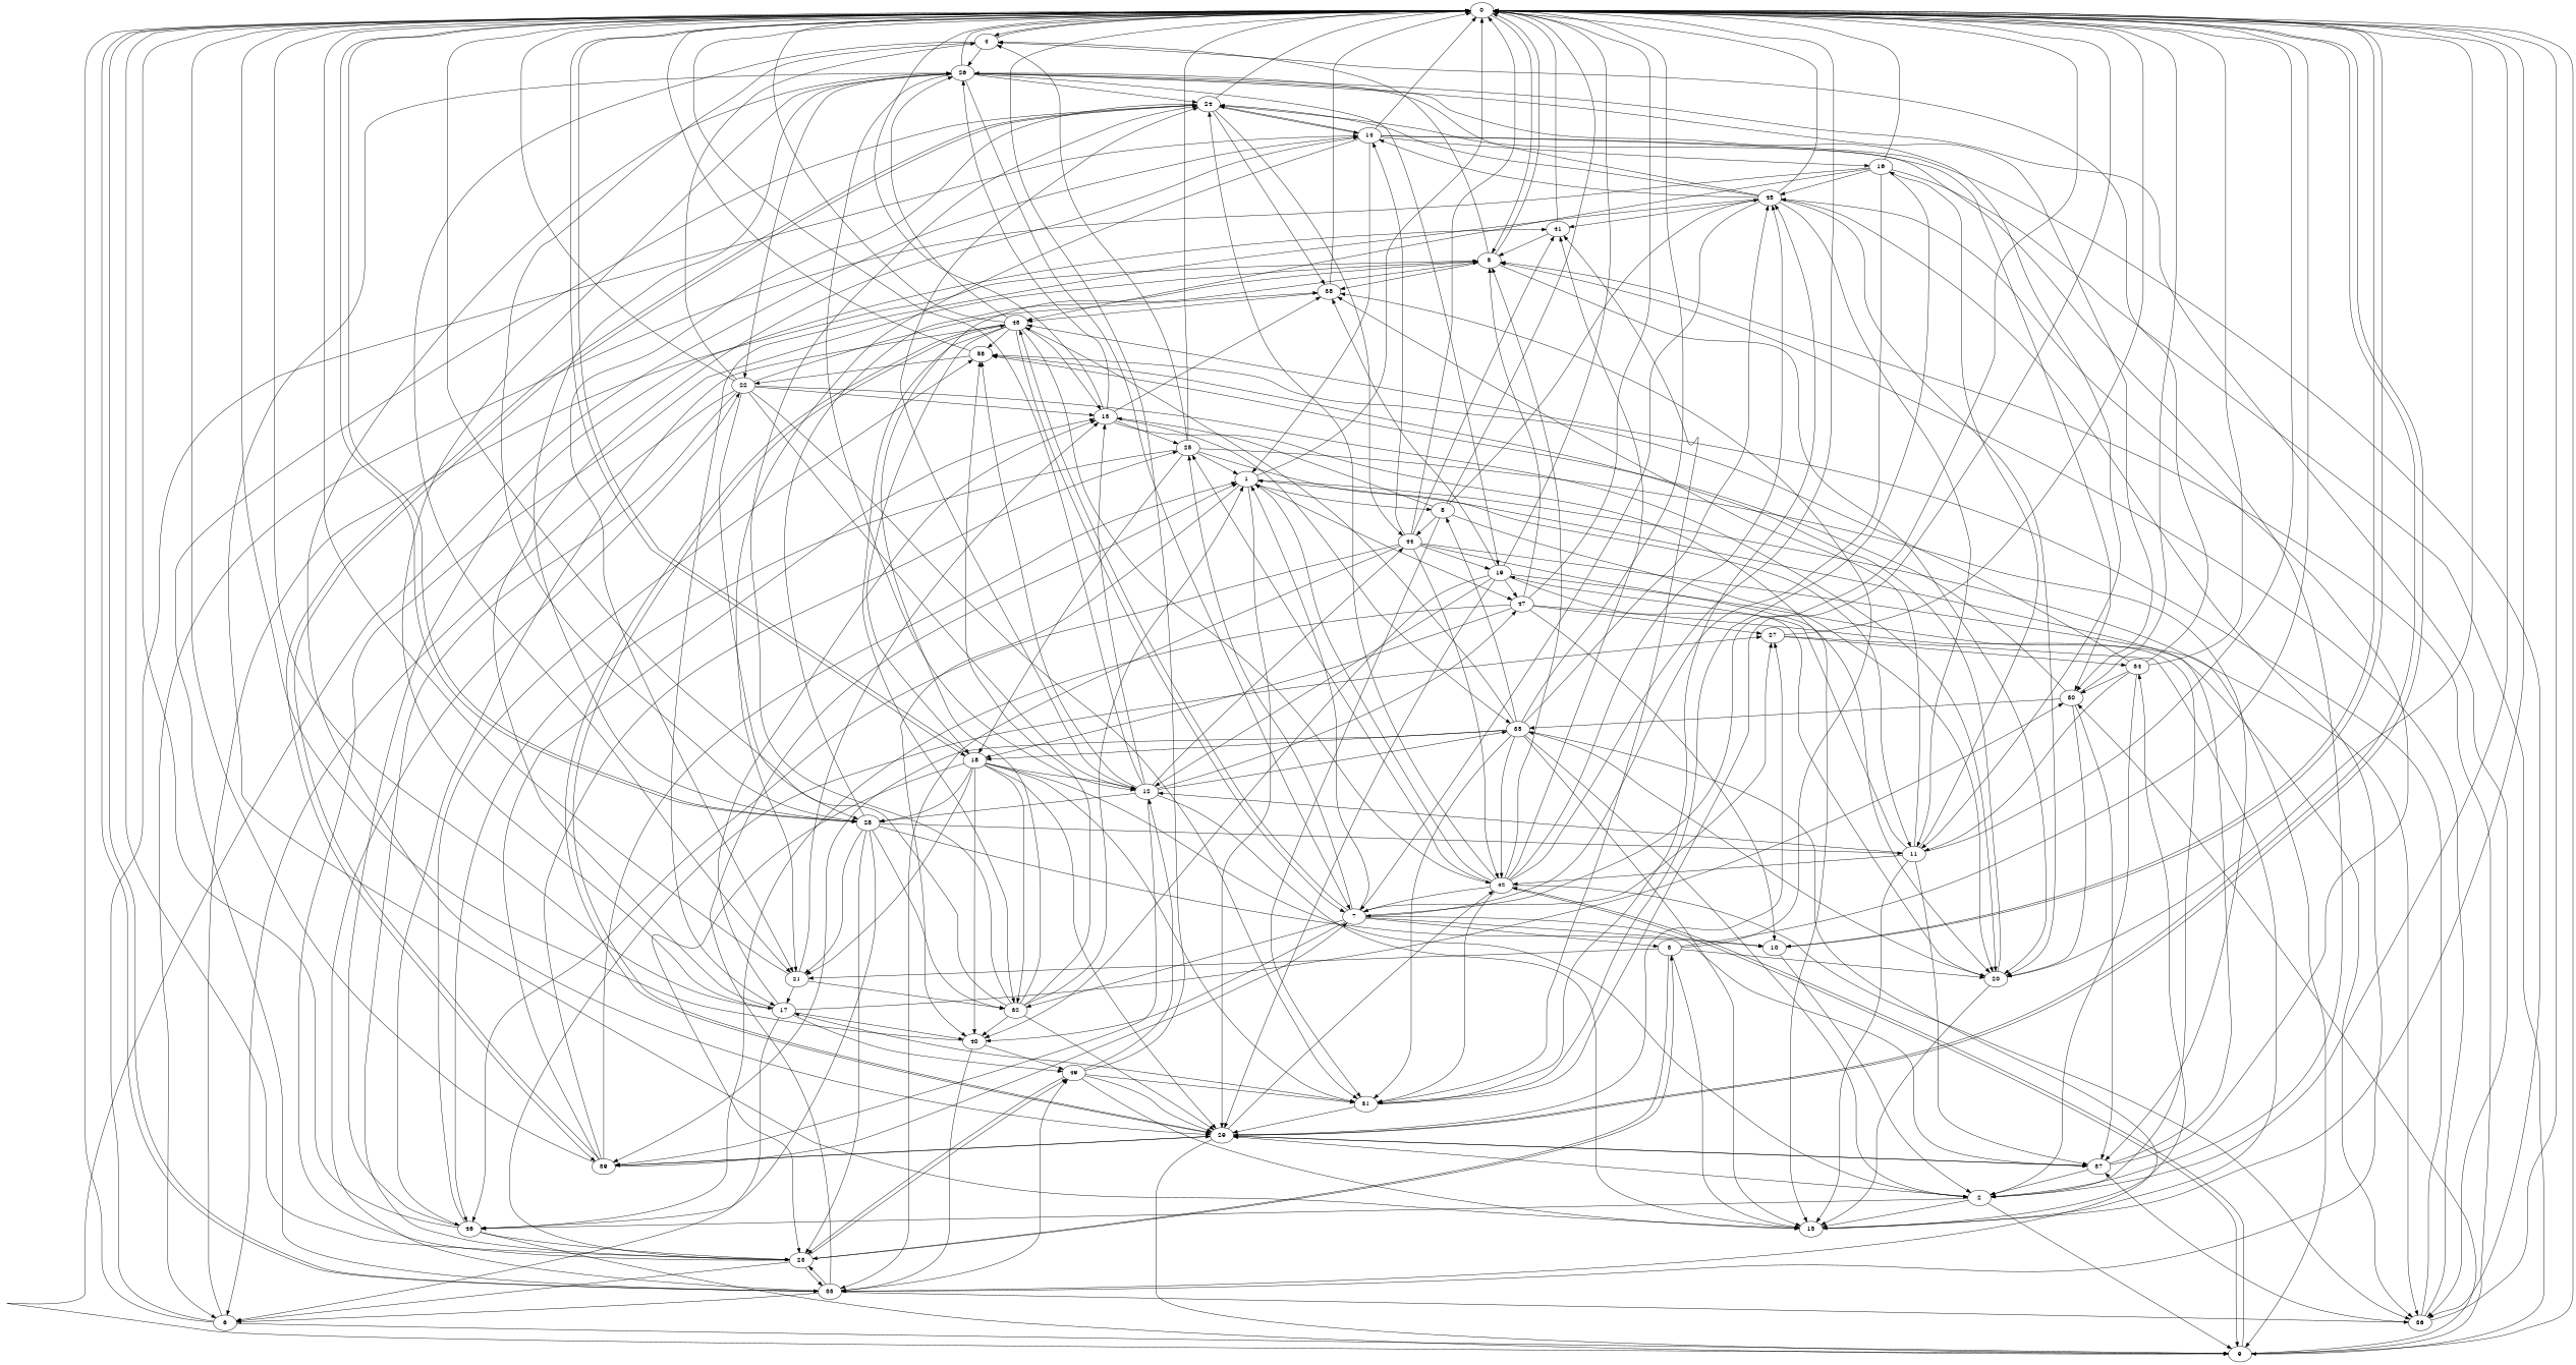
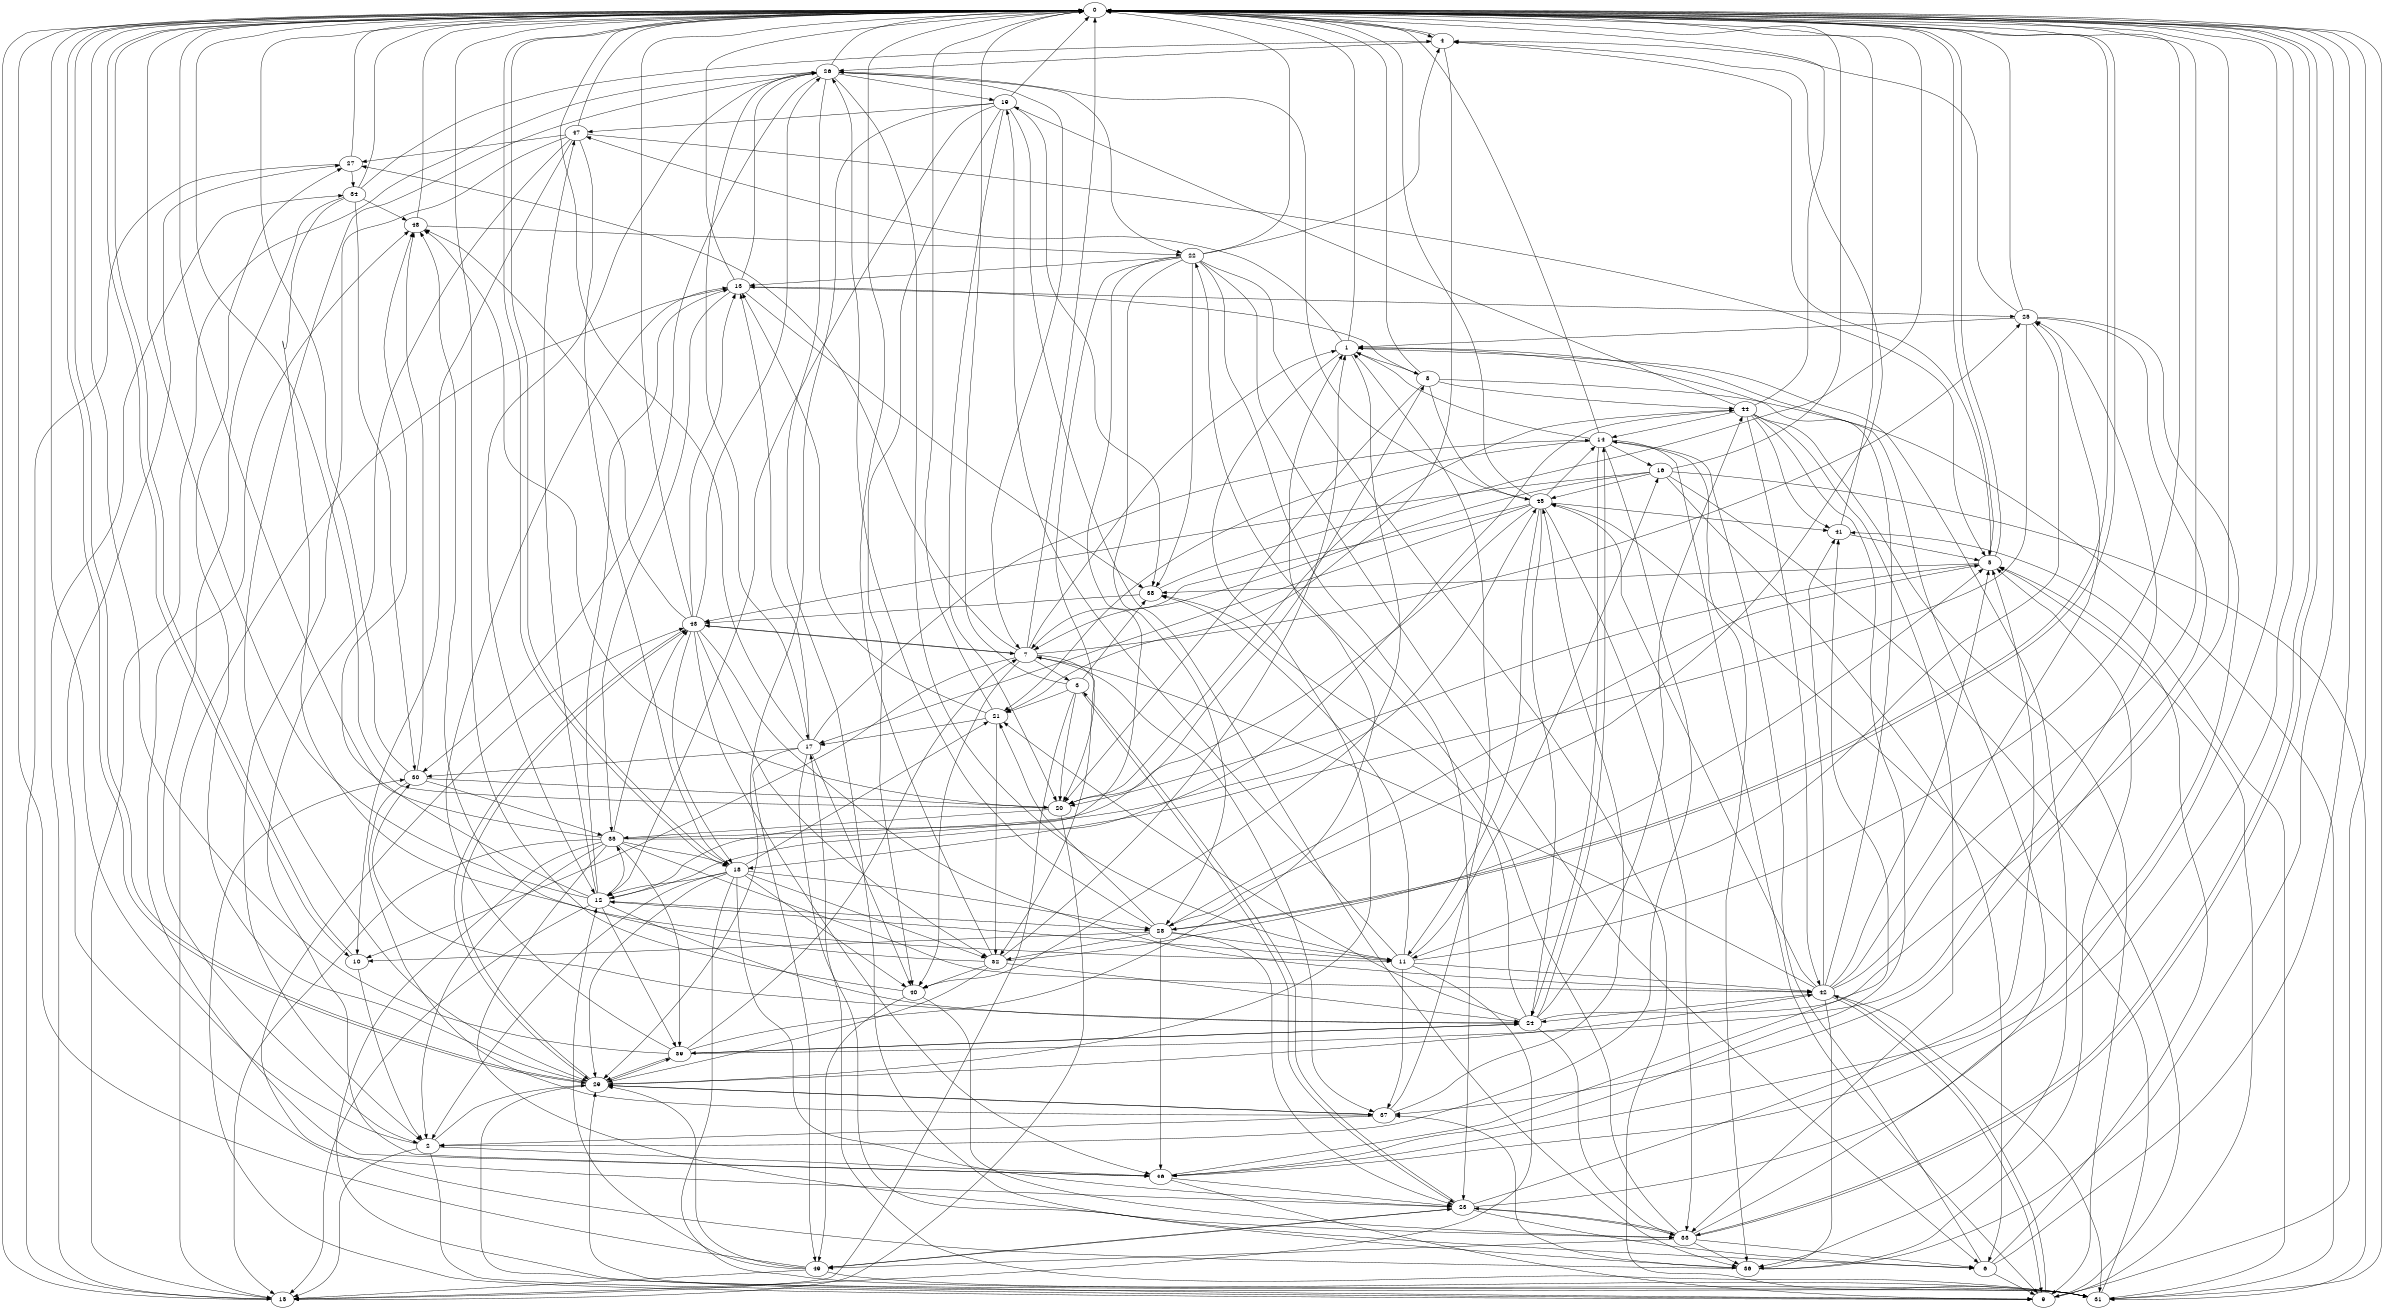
  strict digraph {
    fontname="DejaVu Serif"
    node [component_delay=3 fontname="DejaVu Serif"]
    edge [fontname="DejaVu Serif" wire_delay=1]
    0
    4
    5
    10
    18
    28
    29
    33
    21
    26
    20
    38
    2
    40
    23
    32
    31
    12
    46
    11
    9
    27
    37
    43
    42
    39
    1
    36
    6
    49
    22
    13
    17
    30
    7
    19
    24
    15
-   48 [label=58]
+   48
    35
    3
    45
    41
    47
    44
    16
    34
    25
    8
    14
    0 -> 4
    0 -> 5
    0 -> 10
    0 -> 18
    0 -> 28
    0 -> 29
    0 -> 33
    4 -> 0
    4 -> 28
    4 -> 21
    4 -> 26
    5 -> 0
    5 -> 4
    5 -> 20
    5 -> 38
    10 -> 0
    10 -> 2
    18 -> 0
    18 -> 28
    18 -> 29
    18 -> 21
    18 -> 2
    18 -> 40
    18 -> 23
    18 -> 32
    18 -> 31
    18 -> 12
    28 -> 0
    28 -> 5
    28 -> 10
    28 -> 21
    28 -> 26
    28 -> 23
    28 -> 32
    28 -> 46
    28 -> 11
    29 -> 0
    29 -> 9
    29 -> 27
    29 -> 37
    29 -> 43
    29 -> 42
    29 -> 39
    33 -> 0
    33 -> 23
    33 -> 1
    33 -> 36
    33 -> 6
    33 -> 49
    33 -> 22
    21 -> 0
    21 -> 32
    21 -> 13
    21 -> 17
    26 -> 0
    26 -> 29
    26 -> 12
    26 -> 11
    26 -> 36
    26 -> 22
    26 -> 17
    26 -> 30
    26 -> 7
    26 -> 19
-   26 -> 24
    20 -> 0
    20 -> 15
    20 -> 48
    20 -> 35
    38 -> 0
    38 -> 43
    2 -> 0
    2 -> 29
    2 -> 46
    2 -> 9
    2 -> 15
    40 -> 0
    40 -> 33
    40 -> 49
    23 -> 0
    23 -> 5
    23 -> 33
    23 -> 27
    23 -> 6
    23 -> 49
    23 -> 3
    32 -> 0
    32 -> 5
    32 -> 29
    32 -> 40
    32 -> 1
    32 -> 24
    32 -> 48
    31 -> 0
    31 -> 29
    31 -> 17
    31 -> 45
    31 -> 41
    12 -> 0
    12 -> 28
    12 -> 39
    12 -> 13
    12 -> 24
    12 -> 15
    12 -> 48
    12 -> 35
    12 -> 47
    12 -> 44
    46 -> 0
    46 -> 23
    46 -> 9
    46 -> 48
    46 -> 41
    11 -> 0
    11 -> 38
    11 -> 12
    11 -> 37
    11 -> 42
    11 -> 19
    11 -> 15
    11 -> 16
    9 -> 0
    9 -> 5
    9 -> 42
    9 -> 30
    27 -> 0
    27 -> 15
    27 -> 34
    37 -> 29
    37 -> 2
    37 -> 1
    37 -> 45
    43 -> 0
    43 -> 18
    43 -> 29
    43 -> 26
    43 -> 32
    43 -> 46
    43 -> 42
    43 -> 13
    43 -> 7
    43 -> 48
    42 -> 0
    42 -> 5
    42 -> 31
    42 -> 9
    42 -> 1
    42 -> 36
    42 -> 7
    42 -> 24
    42 -> 45
    42 -> 41
    42 -> 25
    39 -> 0
    39 -> 29
    39 -> 1
    39 -> 13
    39 -> 7
    39 -> 24
    39 -> 25
    1 -> 0
    1 -> 29
    1 -> 40
    1 -> 36
    1 -> 47
    1 -> 8
    36 -> 0
    36 -> 5
    36 -> 37
    36 -> 43
    6 -> 0
    6 -> 5
    6 -> 9
    6 -> 14
    49 -> 0
    49 -> 29
    49 -> 23
    49 -> 31
    49 -> 12
    49 -> 15
    22 -> 0
    22 -> 4
    22 -> 28
    22 -> 20
    22 -> 38
    22 -> 23
    22 -> 31
    22 -> 12
    22 -> 6
    22 -> 13
    13 -> 0
    13 -> 26
    13 -> 38
    13 -> 15
    13 -> 35
    13 -> 25
    17 -> 0
    17 -> 40
    17 -> 6
    17 -> 49
    17 -> 13
    17 -> 30
    17 -> 14
    30 -> 0
    30 -> 20
    30 -> 37
    30 -> 48
    30 -> 35
    7 -> 0
    7 -> 10
    7 -> 40
    7 -> 32
    7 -> 27
    7 -> 37
    7 -> 43
    7 -> 1
    7 -> 3
    7 -> 25
    19 -> 0
    19 -> 29
    19 -> 20
    19 -> 38
    19 -> 40
    19 -> 12
    19 -> 36
    19 -> 47
    24 -> 0
    24 -> 33
    24 -> 21
    24 -> 38
    24 -> 39
    24 -> 30
    24 -> 44
    24 -> 14
    15 -> 0
    15 -> 26
    15 -> 34
    48 -> 0
    48 -> 22
    35 -> 0
    35 -> 18
    35 -> 33
    35 -> 2
    35 -> 31
    35 -> 43
    35 -> 42
    35 -> 39
    35 -> 15
    35 -> 45
    35 -> 8
    3 -> 0
    3 -> 21
    3 -> 20
    3 -> 38
    3 -> 23
    3 -> 15
    45 -> 0
    45 -> 33
    45 -> 26
    45 -> 20
    45 -> 11
    45 -> 17
    45 -> 7
    45 -> 24
    45 -> 41
    45 -> 14
    41 -> 0
    41 -> 5
    47 -> 0
    47 -> 5
    47 -> 10
    47 -> 18
    47 -> 2
    47 -> 46
    47 -> 27
    44 -> 0
    44 -> 33
    44 -> 20
    44 -> 46
    44 -> 9
    44 -> 42
    44 -> 19
    44 -> 41
    44 -> 14
    16 -> 0
    16 -> 31
    16 -> 9
    16 -> 43
    16 -> 6
    16 -> 7
    16 -> 45
    34 -> 0
    34 -> 4
    34 -> 2
    34 -> 11
    34 -> 30
    34 -> 48
    25 -> 0
    25 -> 4
    25 -> 18
    25 -> 46
    25 -> 11
    25 -> 37
    25 -> 1
    8 -> 0
    8 -> 20
    8 -> 31
    8 -> 13
    8 -> 45
    8 -> 44
    14 -> 0
    14 -> 21
    14 -> 2
    14 -> 9
    14 -> 1
    14 -> 36
    14 -> 24
    14 -> 16
  }
